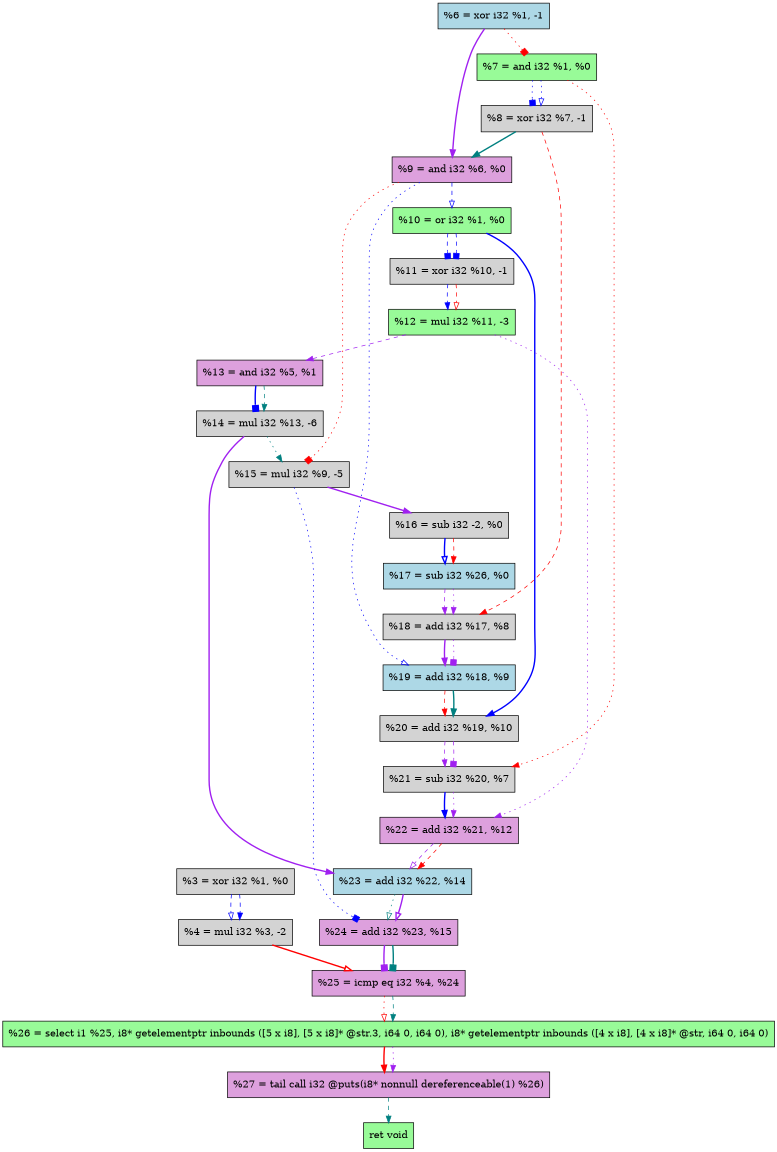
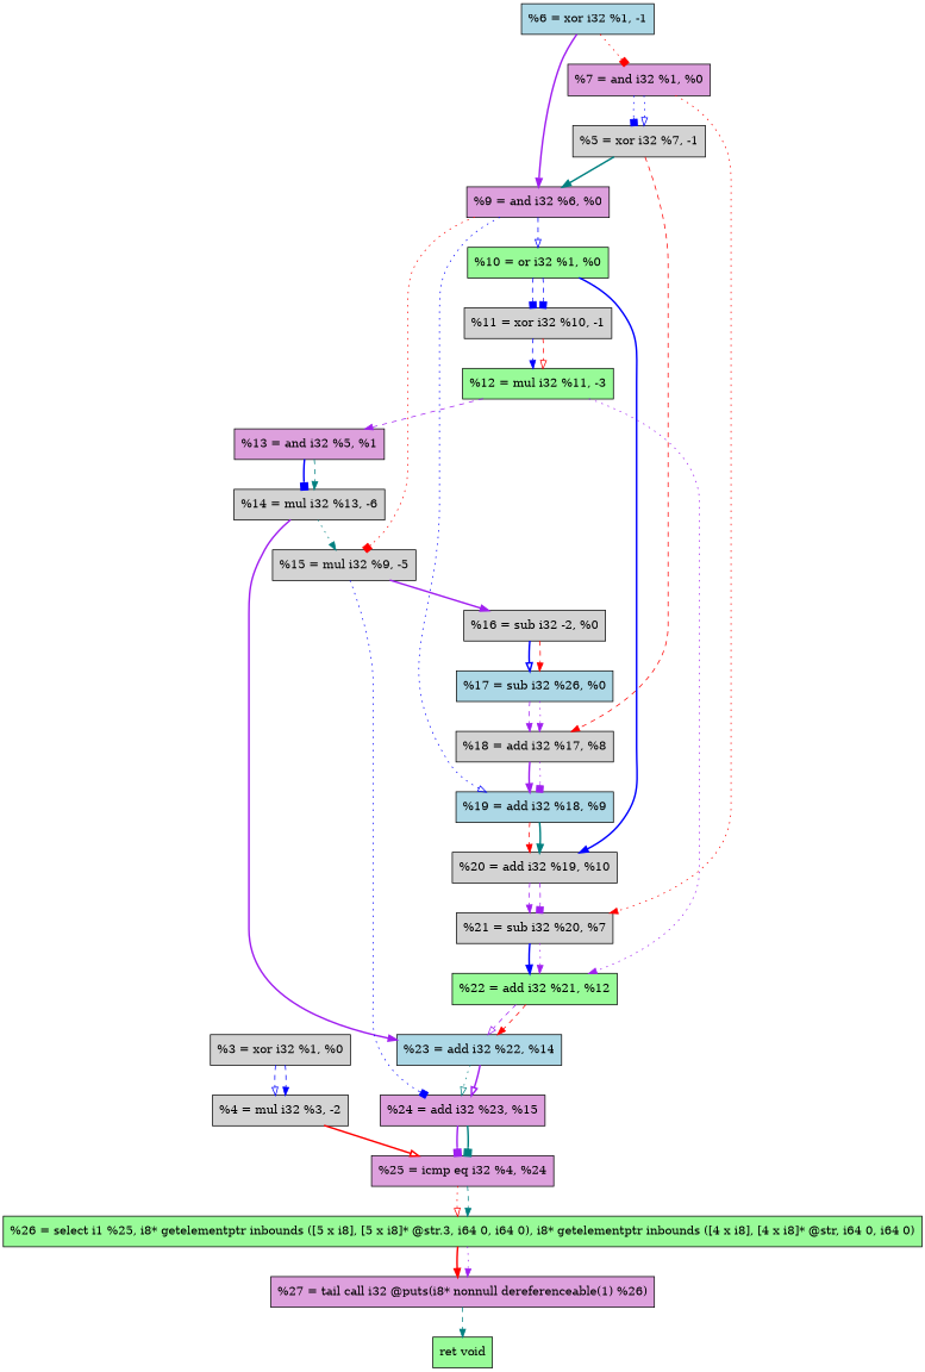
  digraph {
    node [fillcolor=lightgrey shape=record style=filled]
    edge [arrowhead=normal color=purple style=dashed]
    n1 [label="  %3 = xor i32 %1, %0"]
    n2 [label="  %4 = mul i32 %3, -2"]
    n3 [fillcolor=plum label="  %25 = icmp eq i32 %4, %24"]
    n4 [fillcolor=palegreen label="  %26 = select i1 %25, i8* getelementptr inbounds ([5 x i8], [5 x i8]* @str.3, i64 0, i64 0), i8* getelementptr inbounds ([4 x i8], [4 x i8]* @str, i64 0, i64 0)"]
    n5 [fillcolor=lightblue label="  %6 = xor i32 %1, -1"]
-   n6 [fillcolor=palegreen label="  %7 = and i32 %1, %0"]
+   n6 [fillcolor=plum label="  %7 = and i32 %1, %0"]
    n7 [fillcolor=plum label="  %9 = and i32 %6, %0"]
    n8 [fillcolor=plum label="  %13 = and i32 %5, %1"]
    n9 [label="  %14 = mul i32 %13, -6"]
-   n10 [label="  %8 = xor i32 %7, -1"]
+   n10 [label="%5 = xor i32 %7, -1"]
    n11 [label="  %21 = sub i32 %20, %7"]
    n12 [fillcolor=palegreen label="  %10 = or i32 %1, %0"]
    n13 [label="  %15 = mul i32 %9, -5"]
    n14 [fillcolor=lightblue label="  %19 = add i32 %18, %9"]
    n15 [label="  %18 = add i32 %17, %8"]
-   n16 [fillcolor=plum label="  %22 = add i32 %21, %12"]
+   n16 [fillcolor=palegreen label="  %22 = add i32 %21, %12"]
    n17 [label="  %11 = xor i32 %10, -1"]
    n18 [label="  %20 = add i32 %19, %10"]
    n19 [label="  %16 = sub i32 -2, %0"]
    n20 [fillcolor=plum label="  %24 = add i32 %23, %15"]
    n21 [fillcolor=palegreen label="  %12 = mul i32 %11, -3"]
    n22 [fillcolor=lightblue label="  %23 = add i32 %22, %14"]
    n23 [fillcolor=lightblue label="%17 = sub i32 %26, %0"]
    n24 [fillcolor=plum label="  %27 = tail call i32 @puts(i8* nonnull dereferenceable(1) %26)"]
    n25 [fillcolor=palegreen label="  ret void"]
    n1 -> n2 [arrowhead=onormal color=blue]
    n1 -> n2 [color=blue]
    n2 -> n3 [arrowhead=onormal color=red style=bold]
    n3 -> n4 [arrowhead=onormal color=red style=dotted]
    n3 -> n4 [color=teal]
    n4 -> n24 [color=red style=bold]
    n4 -> n24 [style=dotted]
    n5 -> n6 [arrowhead=box color=red style=dotted]
    n5 -> n7 [style=bold]
    n6 -> n10 [arrowhead=box color=blue style=dotted]
    n6 -> n10 [arrowhead=onormal color=blue style=dotted]
    n6 -> n11 [color=red style=dotted]
    n7 -> n12 [arrowhead=onormal color=blue]
    n7 -> n13 [arrowhead=box color=red style=dotted]
    n7 -> n14 [arrowhead=onormal color=blue style=dotted]
    n8 -> n9 [arrowhead=box color=blue style=bold]
    n8 -> n9 [color=teal]
    n9 -> n13 [color=teal style=dotted]
    n9 -> n22 [style=bold]
    n10 -> n7 [color=teal style=bold]
    n10 -> n15 [color=red]
    n11 -> n16 [color=blue style=bold]
    n11 -> n16 [style=dotted]
    n12 -> n17 [arrowhead=box color=blue]
    n12 -> n17 [arrowhead=box color=blue]
    n12 -> n18 [color=blue style=bold]
    n13 -> n19 [style=bold]
    n13 -> n20 [arrowhead=box color=blue style=dotted]
    n14 -> n18 [color=red]
    n14 -> n18 [color=teal style=bold]
    n15 -> n14 [style=bold]
    n15 -> n14 [arrowhead=box style=dotted]
    n16 -> n22 [arrowhead=onormal]
    n16 -> n22 [color=red]
    n17 -> n21 [color=blue]
    n17 -> n21 [arrowhead=onormal color=red]
    n18 -> n11
    n18 -> n11 [arrowhead=box]
    n19 -> n23 [arrowhead=onormal color=blue style=bold]
    n19 -> n23 [color=red]
    n20 -> n3 [arrowhead=box style=bold]
    n20 -> n3 [arrowhead=box color=teal style=bold]
    n21 -> n8
    n21 -> n16 [style=dotted]
    n22 -> n20 [arrowhead=onormal color=teal style=dotted]
    n22 -> n20 [arrowhead=onormal style=bold]
    n23 -> n15
    n23 -> n15 [style=dotted]
    n24 -> n25 [color=teal]
  }
